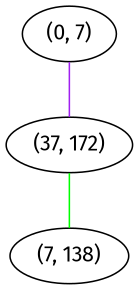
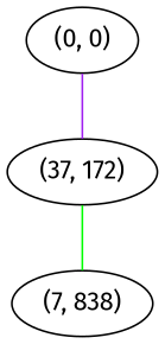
  graph {
    fontname="Fira Sans"
    node [fontname="Fira Sans"]
    edge [fontname="Fira Sans"]
    "(37, 172)"
-   "(7, 138)"
-   "(0, 0)" [label="(0, 7)"]
+   "(7, 138)" [label="(7, 838)"]
+   "(0, 0)"
    "(37, 172)" -- "(7, 138)" [color=green weight=2]
    "(0, 0)" -- "(37, 172)" [color=purple weight=4]
  }
